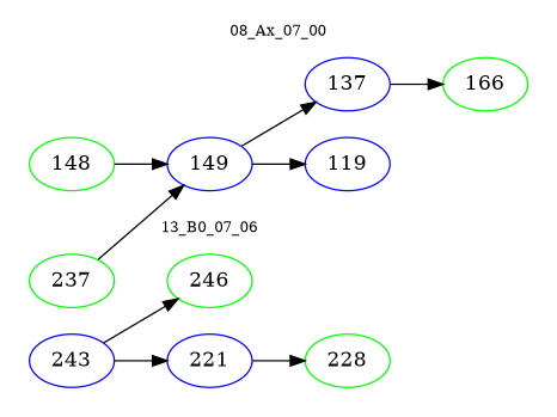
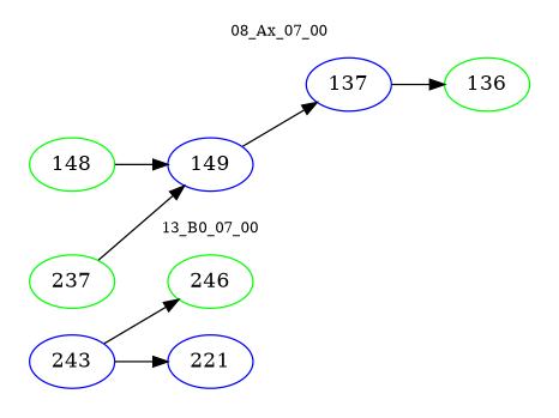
  digraph {
    rankdir=LR
    node [color=green]
    edge [color=black]
    n1 [label=148]
    n2 [color=blue label=149]
-   n3 [color=blue label=119]
    n4 [color=blue label=137]
-   n5 [label=166]
+   n5 [label=136]
    n6 [label=237]
    n7 [color=blue label=243]
    n8 [color=blue label=221]
    n9 [label=246]
-   n10 [label=228]
    subgraph cluster_1 {
      color=white
      fontsize=10
      label="08_Ax_07_00"
      n1
      n2
-     n3
      n4
      n5
    }
    subgraph cluster_2 {
      color=white
      fontsize=10
-     label="13_B0_07_06"
+     label="13_B0_07_00"
      n6
      n7
      n8
      n9
-     n10
    }
    n1 -> n2
-   n2 -> n3
    n2 -> n4
    n4 -> n5
    n6 -> n2
    n7 -> n8
    n7 -> n9
-   n8 -> n10
  }
